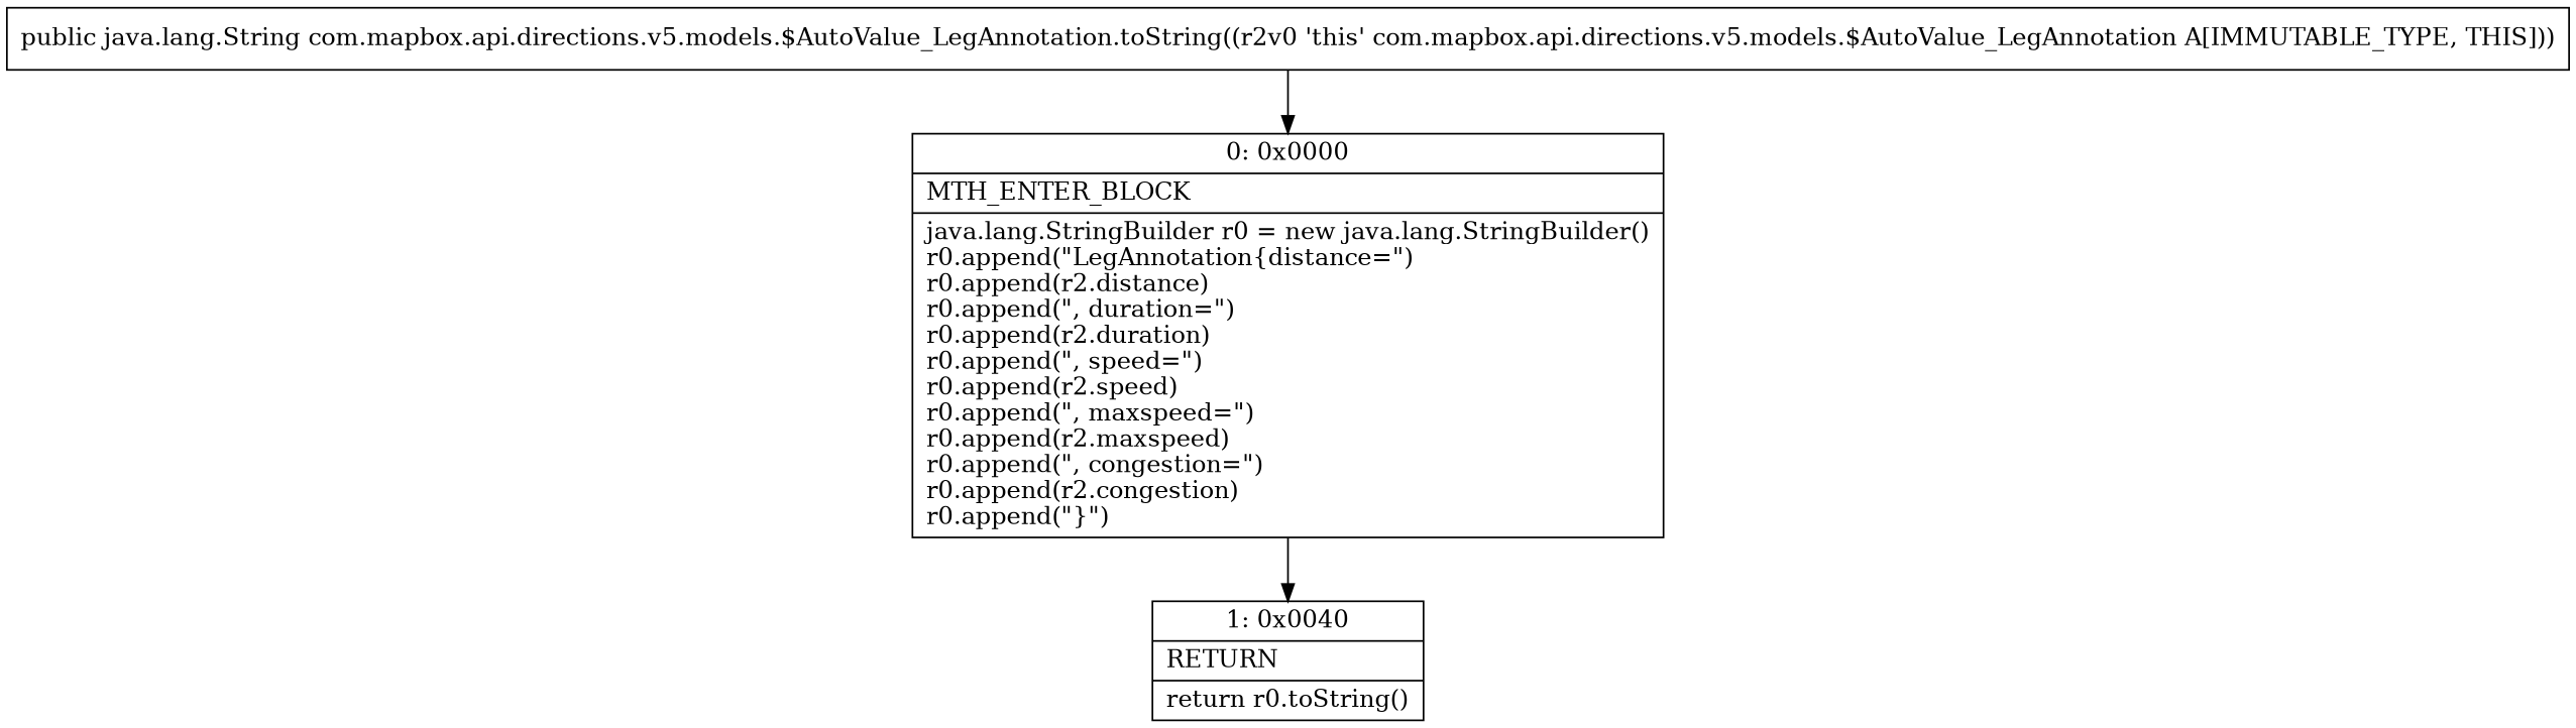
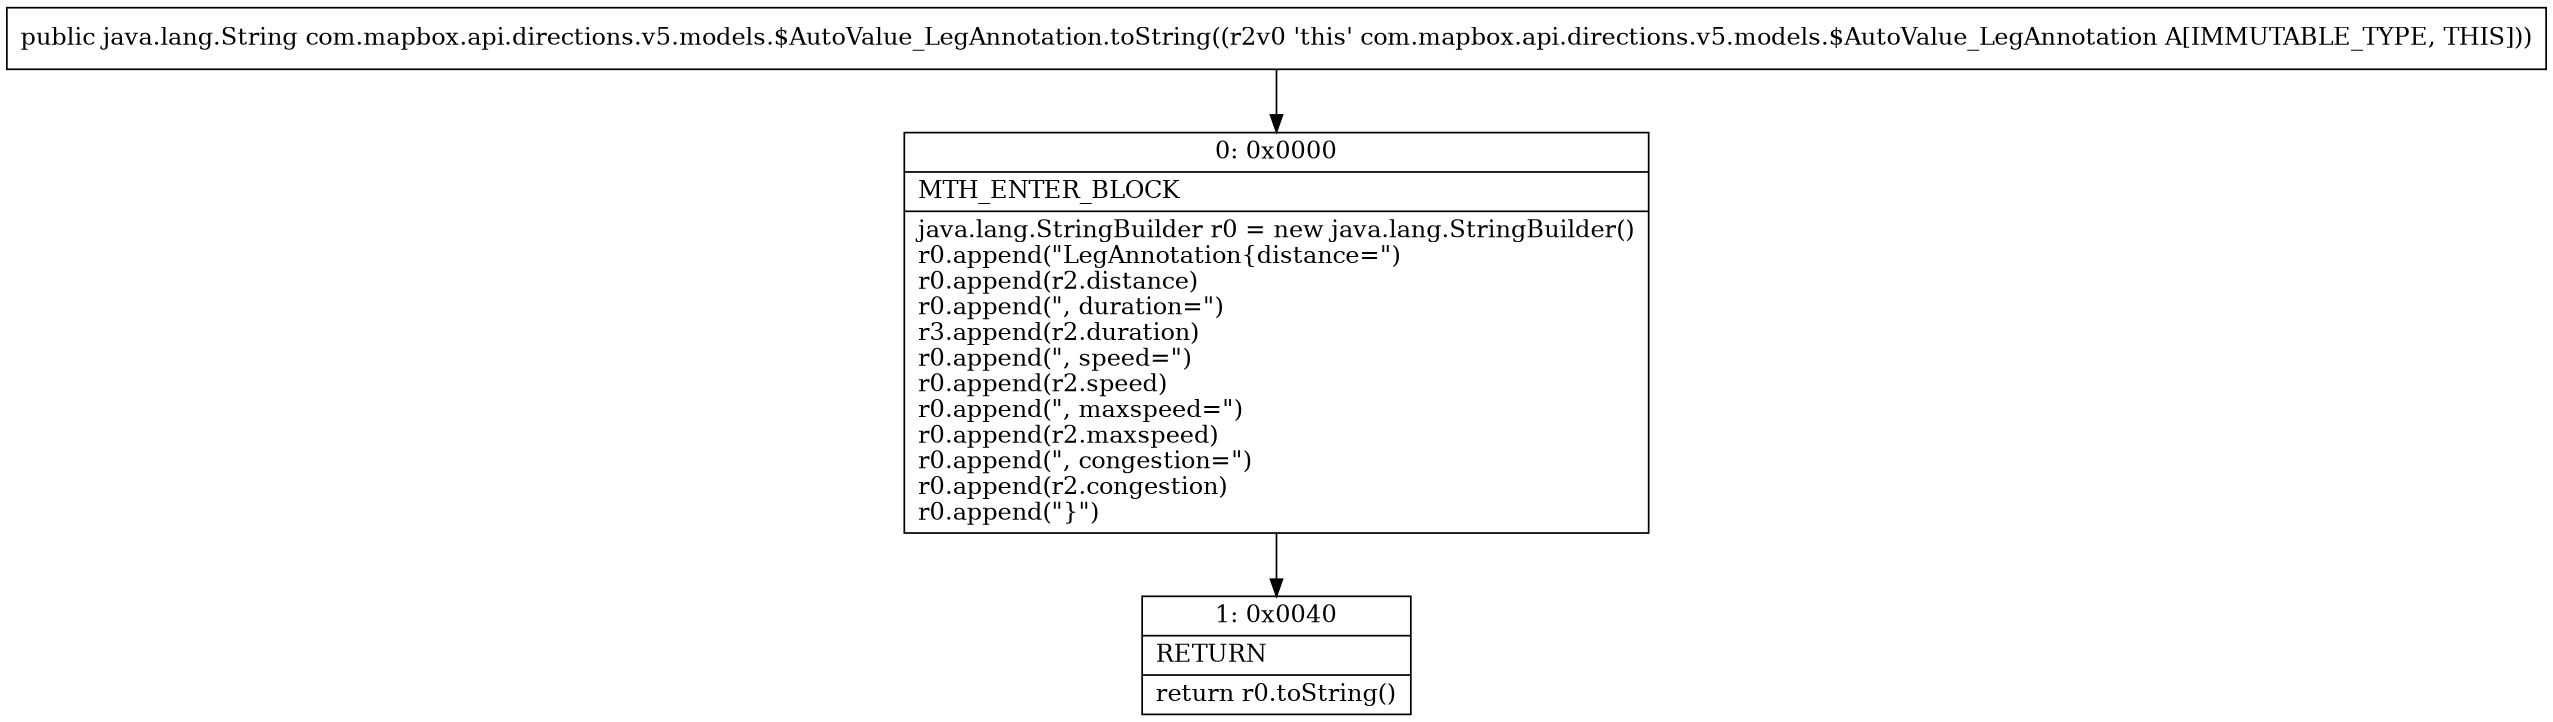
  digraph {
    node [shape=record]
-   n1 [label="{0\:\ 0x0000|MTH_ENTER_BLOCK\l|java.lang.StringBuilder r0 = new java.lang.StringBuilder()\lr0.append(\"LegAnnotation\{distance=\")\lr0.append(r2.distance)\lr0.append(\", duration=\")\lr0.append(r2.duration)\lr0.append(\", speed=\")\lr0.append(r2.speed)\lr0.append(\", maxspeed=\")\lr0.append(r2.maxspeed)\lr0.append(\", congestion=\")\lr0.append(r2.congestion)\lr0.append(\"\}\")\l}"]
+   n1 [label="{0\:\ 0x0000|MTH_ENTER_BLOCK\l|java.lang.StringBuilder r0 = new java.lang.StringBuilder()\lr0.append(\"LegAnnotation\{distance=\")\lr0.append(r2.distance)\lr0.append(\", duration=\")\lr3.append(r2.duration)\lr0.append(\", speed=\")\lr0.append(r2.speed)\lr0.append(\", maxspeed=\")\lr0.append(r2.maxspeed)\lr0.append(\", congestion=\")\lr0.append(r2.congestion)\lr0.append(\"\}\")\l}"]
    n2 [label="{1\:\ 0x0040|RETURN\l|return r0.toString()\l}"]
    n3 [label="{public java.lang.String com.mapbox.api.directions.v5.models.$AutoValue_LegAnnotation.toString((r2v0 'this' com.mapbox.api.directions.v5.models.$AutoValue_LegAnnotation A[IMMUTABLE_TYPE, THIS])) }"]
    n1 -> n2
    n3 -> n1
  }
